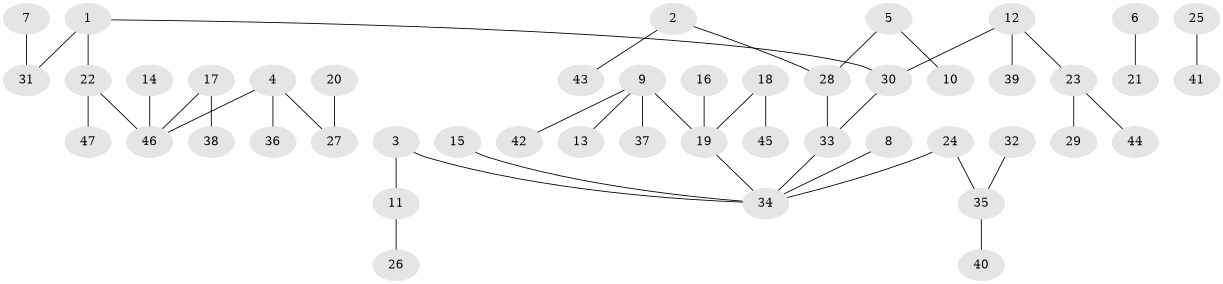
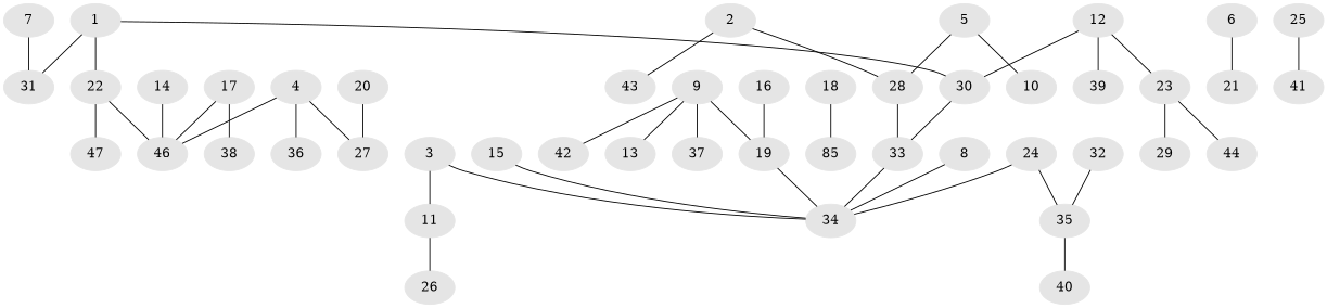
  graph {
    node [color=gray90 style=filled]
    edge [weight=1.0]
    1
    22
    30
    31
    46
    47
    33
    2
    28
    43
    3
    11
    34
    26
    4
    27
    36
    5
    10
    6
    21
    7
    8
    9
    13
    19
    37
    42
    12
    23
    39
    29
    44
    14
    15
    16
    17
    38
    18
-   45
+   45 [label=85]
    20
    24
    35
    40
    25
    41
    32
    1 -- 22
    1 -- 30
    1 -- 31
    22 -- 46
    22 -- 47
    30 -- 33
    33 -- 34
    2 -- 28
    2 -- 43
    28 -- 33
    3 -- 11
    3 -- 34
    11 -- 26
    4 -- 46
    4 -- 27
    4 -- 36
    5 -- 28
    5 -- 10
    6 -- 21
    7 -- 31
    8 -- 34
    9 -- 13
    9 -- 19
    9 -- 37
    9 -- 42
    19 -- 34
    12 -- 30
    12 -- 23
    12 -- 39
    23 -- 29
    23 -- 44
    14 -- 46
    15 -- 34
    16 -- 19
    17 -- 46
    17 -- 38
-   18 -- 19
    18 -- 45
    20 -- 27
    24 -- 34
    24 -- 35
    35 -- 40
    25 -- 41
    32 -- 35
  }
